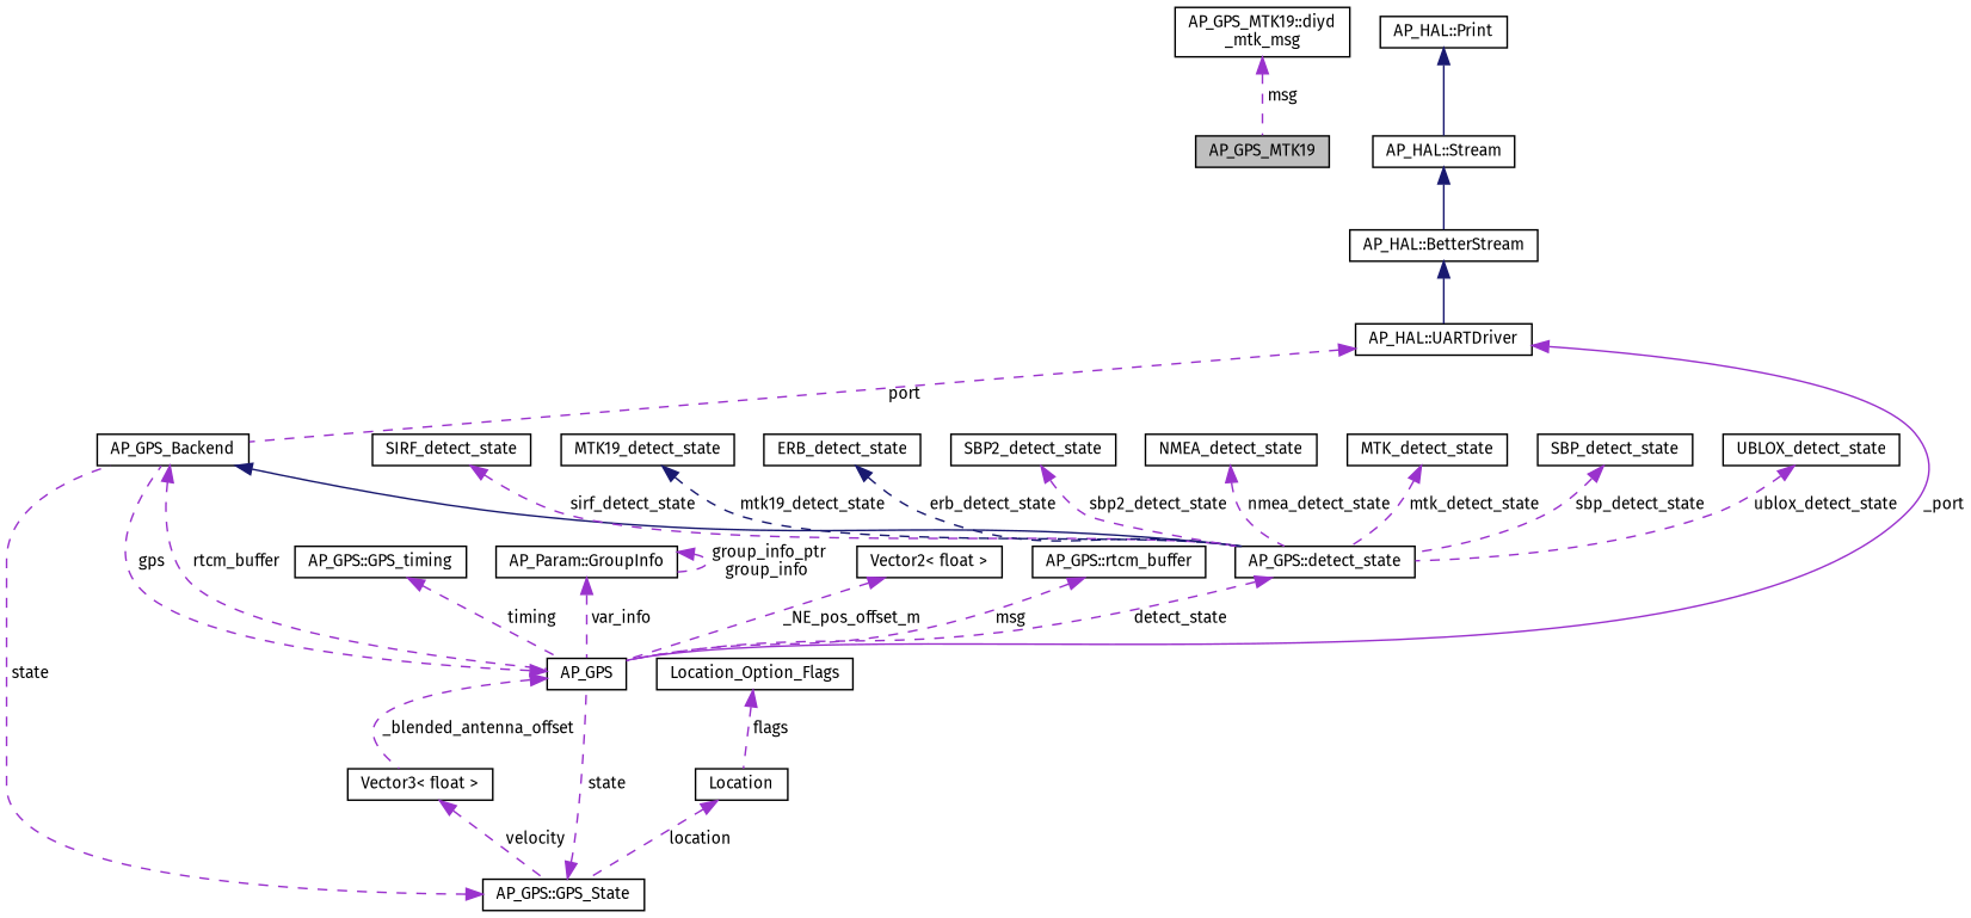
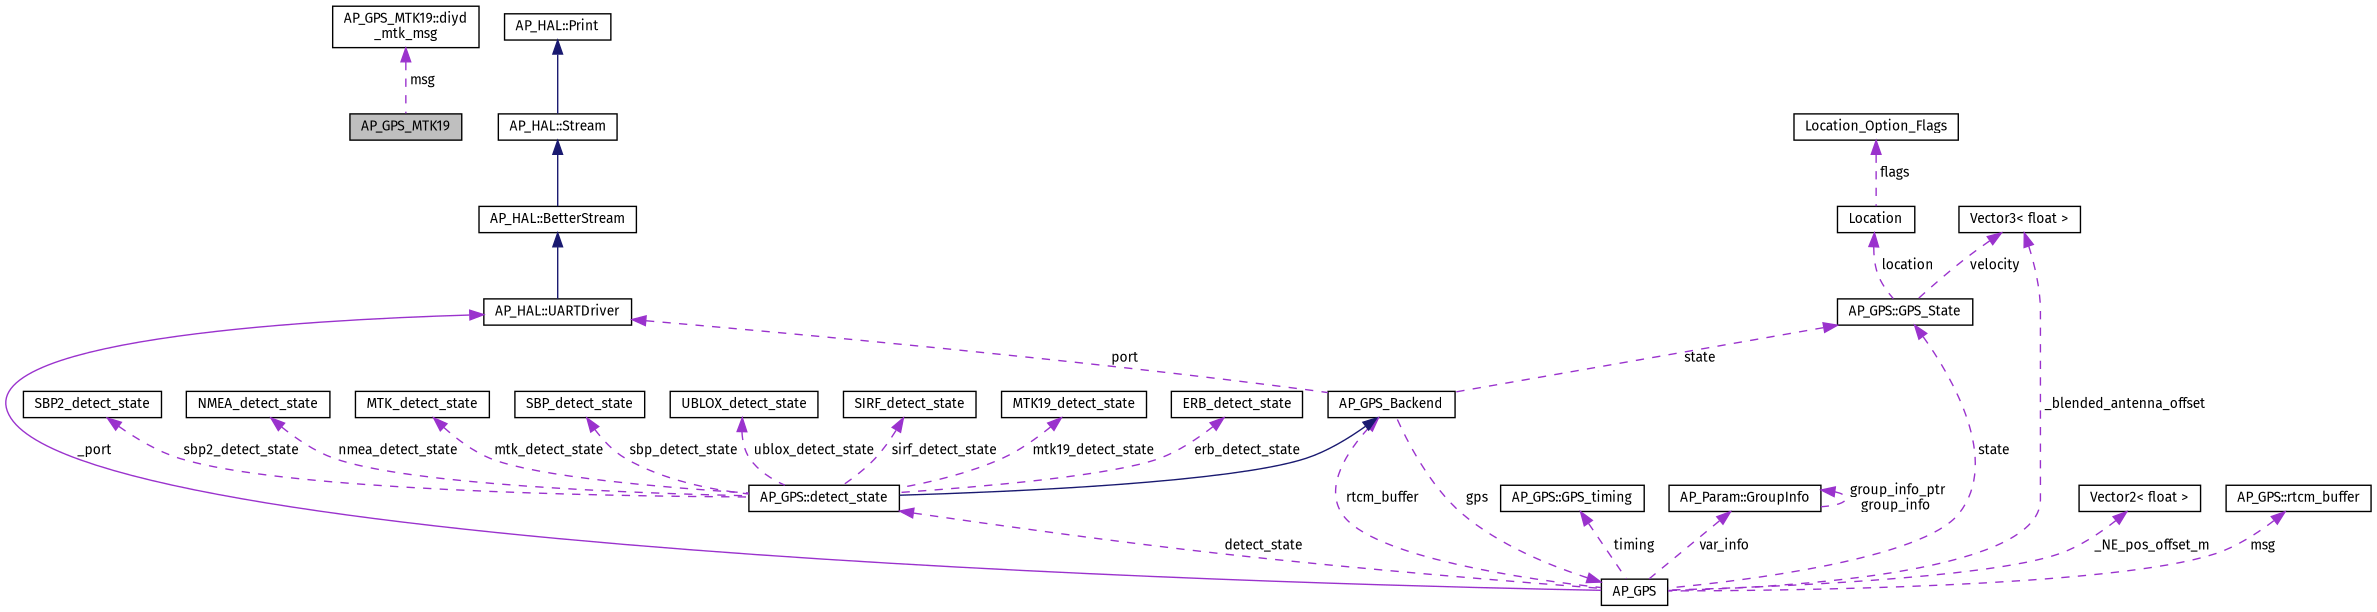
  digraph {
    fontname="Fira Sans"
    rankdir=TB
    node [color=black fillcolor=white fontname="Fira Sans" fontsize=10 shape=record style=filled]
    edge [color=darkorchid3 dir=back fontname="Fira Sans" fontsize=10 labelfontname=Helvetica labelfontsize=10 style=dashed]
    n1 [fillcolor=grey75 fontcolor=black height=0.2 label=AP_GPS_MTK19 width=0.4]
    n2 [height=0.2 label=AP_GPS_Backend width=0.4]
    n3 [height=0.2 label=AP_GPS width=0.4]
    n4 [height=0.2 label="AP_GPS::detect_state" width=0.4]
    n5 [height=0.2 label="AP_HAL::UARTDriver" width=0.4]
    n6 [height=0.2 label="AP_HAL::BetterStream" width=0.4]
    n7 [height=0.2 label="AP_HAL::Stream" width=0.4]
    n8 [height=0.2 label="AP_HAL::Print" width=0.4]
    n9 [height=0.2 label=SBP_detect_state width=0.4]
    n10 [height=0.2 label=UBLOX_detect_state width=0.4]
    n11 [height=0.2 label=SIRF_detect_state width=0.4]
    n12 [height=0.2 label=MTK19_detect_state width=0.4]
    n13 [height=0.2 label=ERB_detect_state width=0.4]
    n14 [height=0.2 label=SBP2_detect_state width=0.4]
    n15 [height=0.2 label=NMEA_detect_state width=0.4]
    n16 [height=0.2 label=MTK_detect_state width=0.4]
    n17 [height=0.2 label="AP_GPS::GPS_timing" width=0.4]
    n18 [height=0.2 label="AP_Param::GroupInfo" width=0.4]
    n19 [height=0.2 label="Vector3\< float \>" width=0.4]
    n20 [height=0.2 label="AP_GPS::GPS_State" width=0.4]
    n21 [height=0.2 label="Vector2\< float \>" width=0.4]
    n22 [height=0.2 label="AP_GPS::rtcm_buffer" width=0.4]
    n23 [height=0.2 label=Location width=0.4]
    n24 [height=0.2 label=Location_Option_Flags width=0.4]
    n25 [height=0.2 label="AP_GPS_MTK19::diyd\l_mtk_msg" width=0.4]
    n2 -> n3 [label=" rtcm_buffer"]
    n2 -> n4 [color=midnightblue style=solid]
    n3 -> n2 [label=" gps"]
    n4 -> n3 [label=" detect_state"]
    n5 -> n2 [label=" port"]
    n5 -> n3 [label=" _port" style=solid]
    n6 -> n5 [color=midnightblue style=solid]
    n7 -> n6 [color=midnightblue style=solid]
    n8 -> n7 [color=midnightblue style=solid]
    n9 -> n4 [label=" sbp_detect_state"]
    n10 -> n4 [label=" ublox_detect_state"]
    n11 -> n4 [label=" sirf_detect_state"]
-   n12 -> n4 [color=midnightblue label=" mtk19_detect_state"]
-   n13 -> n4 [color=midnightblue label=" erb_detect_state"]
+   n12 -> n4 [label=" mtk19_detect_state"]
+   n13 -> n4 [label=" erb_detect_state"]
    n14 -> n4 [label=" sbp2_detect_state"]
    n15 -> n4 [label=" nmea_detect_state"]
    n16 -> n4 [label=" mtk_detect_state"]
    n17 -> n3 [label=" timing"]
    n18 -> n3 [label=" var_info"]
    n18 -> n18 [label=" group_info_ptr\ngroup_info"]
-   n3 -> n19 [label=" _blended_antenna_offset"]
+   n19 -> n3 [label=" _blended_antenna_offset"]
    n19 -> n20 [label=" velocity"]
    n20 -> n2 [label=" state"]
    n20 -> n3 [label=" state"]
    n21 -> n3 [label=" _NE_pos_offset_m"]
    n22 -> n3 [label=" msg"]
    n23 -> n20 [label=" location"]
    n24 -> n23 [label=" flags"]
    n25 -> n1 [label=" msg"]
  }
